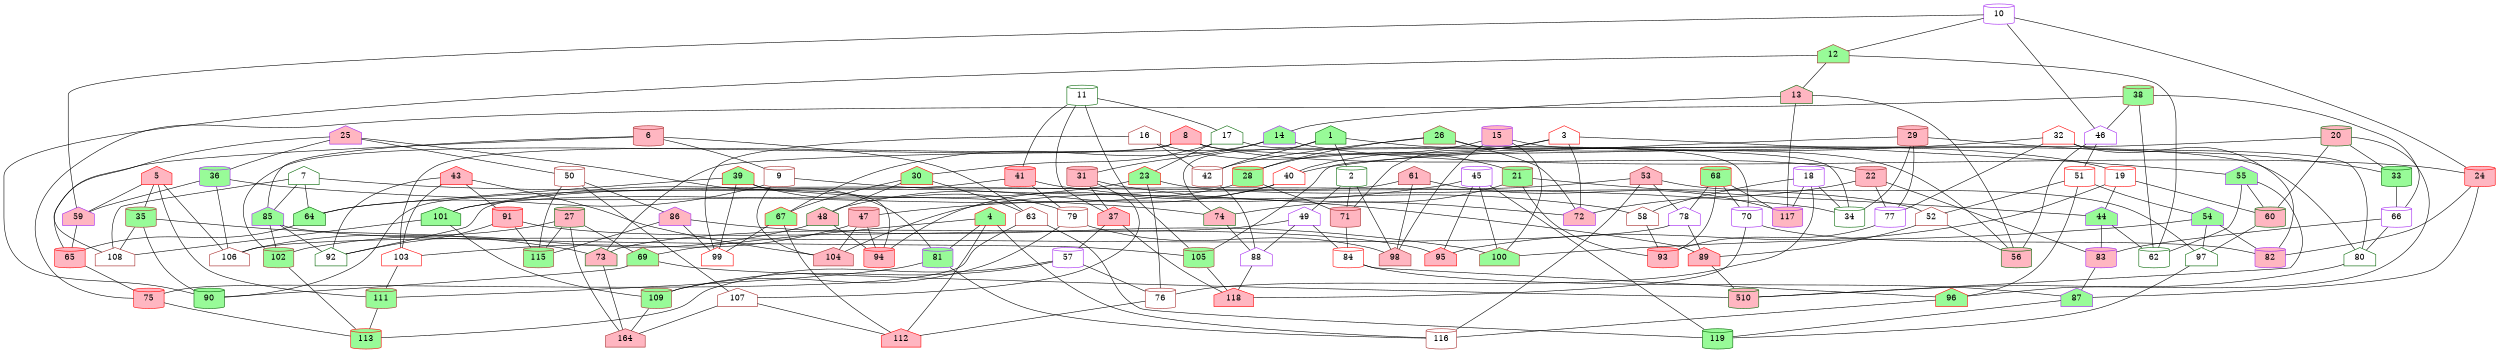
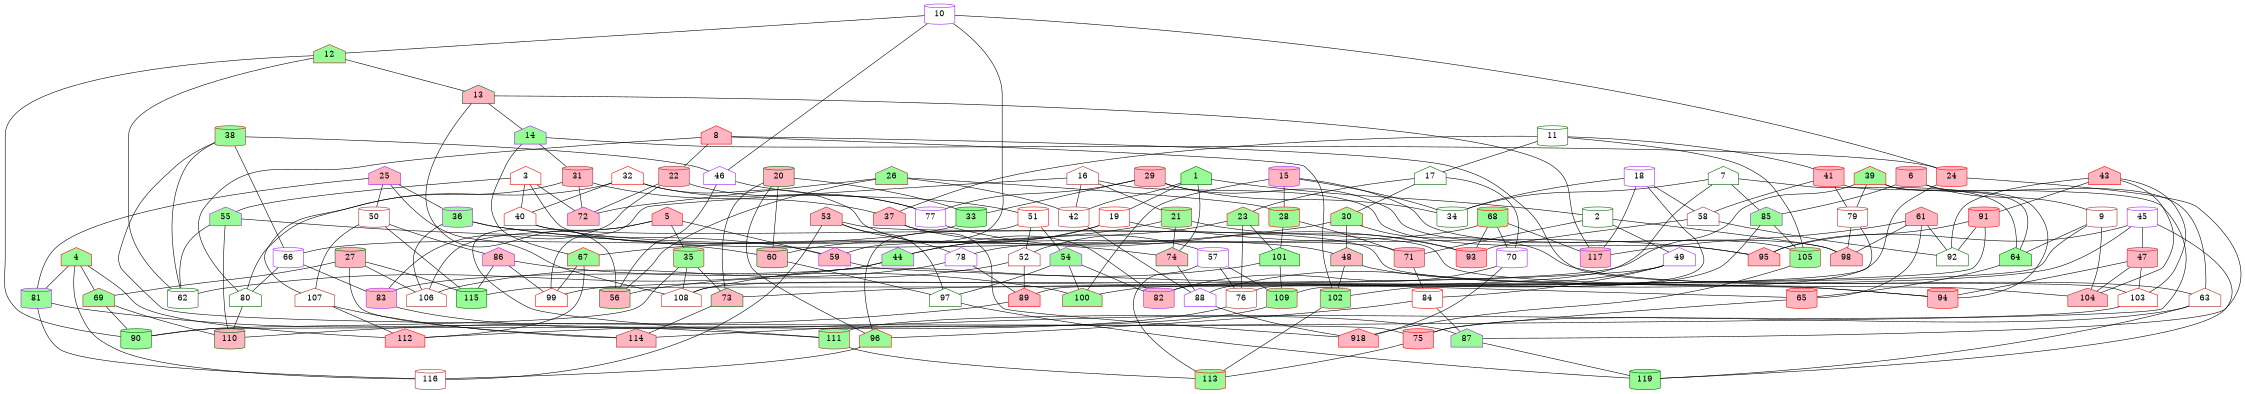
  graph {
    node [color=brown fillcolor=lightpink shape=house style=filled]
    1 [color=darkgreen fillcolor=palegreen]
    2 [color=darkgreen fillcolor=white shape=cylinder]
    19 [color=red fillcolor=white shape=cylinder]
    42 [fillcolor=white shape=cylinder]
    74 [color=darkgreen]
    49 [color=purple fillcolor=white]
    71 [shape=cylinder]
    98
    95 [color=red]
    44 [color=purple fillcolor=palegreen]
    60 [color=darkgreen shape=cylinder]
    88 [color=purple fillcolor=white]
    73 [color=darkgreen]
    84 [color=red fillcolor=white shape=cylinder]
    3 [color=red fillcolor=white]
    40 [color=red fillcolor=white]
    55 [color=purple fillcolor=palegreen]
    72 [color=purple]
    48 [color=darkgreen]
    94 [color=red shape=cylinder]
    62 [color=darkgreen fillcolor=white shape=cylinder]
-   110 [color=darkgreen shape=cylinder label=510]
+   110 [color=darkgreen shape=cylinder]
    4 [color=red fillcolor=palegreen]
    69 [fillcolor=palegreen]
    81 [color=purple fillcolor=palegreen shape=cylinder]
    112 [color=red]
    116 [fillcolor=white shape=cylinder]
    90 [color=darkgreen fillcolor=palegreen shape=cylinder]
    111 [fillcolor=palegreen shape=cylinder]
    5 [color=red]
    35 [fillcolor=palegreen shape=cylinder]
    59 [color=purple]
    106 [fillcolor=white]
    108 [fillcolor=white]
    65 [color=red shape=cylinder]
    113 [color=red fillcolor=palegreen shape=cylinder]
    6 [shape=cylinder]
    9 [fillcolor=white shape=cylinder]
    63 [fillcolor=white]
    85 [color=purple fillcolor=palegreen]
    64 [color=darkgreen fillcolor=palegreen]
    89 [color=red]
    104
    33 [color=darkgreen fillcolor=palegreen shape=cylinder]
    66 [color=purple fillcolor=white shape=cylinder]
    75 [color=red shape=cylinder]
    119 [color=darkgreen fillcolor=palegreen shape=cylinder]
    102 [fillcolor=palegreen shape=cylinder]
    105 [fillcolor=palegreen shape=cylinder]
    7 [color=darkgreen fillcolor=white]
    34 [color=darkgreen fillcolor=white shape=cylinder]
    8 [color=red]
    22 [shape=cylinder]
    80 [color=darkgreen fillcolor=white]
    103 [color=red fillcolor=white]
    77 [color=purple fillcolor=white shape=cylinder]
    83 [color=purple shape=cylinder]
    10 [color=purple fillcolor=white shape=cylinder]
    12 [fillcolor=palegreen]
    24 [color=red shape=cylinder]
    46 [color=purple fillcolor=white]
    13 [color=darkgreen]
    82 [color=purple shape=cylinder]
    87 [color=purple fillcolor=palegreen]
    56 [color=darkgreen shape=cylinder]
    51 [color=red fillcolor=white shape=cylinder]
    11 [color=darkgreen fillcolor=white shape=cylinder]
    17 [color=darkgreen fillcolor=white]
    37 [color=red]
    41 [color=red shape=cylinder]
    23 [color=red fillcolor=palegreen]
    30 [color=red fillcolor=palegreen]
    70 [color=purple fillcolor=white shape=cylinder]
    57 [color=purple fillcolor=white shape=cylinder]
-   118 [color=red]
+   118 [color=red label=918]
    58 [fillcolor=white]
    79 [fillcolor=white shape=cylinder]
    14 [color=purple fillcolor=palegreen]
    117 [color=purple shape=cylinder]
    31 [shape=cylinder]
    67 [color=red fillcolor=palegreen]
    107 [fillcolor=white]
    99 [color=red fillcolor=white]
    15 [color=purple shape=cylinder]
    28 [color=red fillcolor=palegreen shape=cylinder]
    100 [fillcolor=palegreen]
    101 [color=darkgreen fillcolor=palegreen]
    16 [fillcolor=white]
    21 [fillcolor=palegreen shape=cylinder]
    93 [color=red shape=cylinder]
    76 [fillcolor=white shape=cylinder]
    52 [fillcolor=white]
    18 [color=purple fillcolor=white shape=cylinder]
    92 [color=darkgreen fillcolor=white]
    97 [color=darkgreen fillcolor=white]
    20 [color=darkgreen shape=cylinder]
    96 [color=red fillcolor=palegreen]
-   114 [label=164]
+   114
    109 [fillcolor=palegreen shape=cylinder]
    25 [color=purple]
    36 [color=purple fillcolor=palegreen shape=cylinder]
    50 [fillcolor=white shape=cylinder]
-   115 [fillcolor=palegreen shape=cylinder]
+   115 [color=darkgreen fillcolor=palegreen shape=cylinder]
    86 [color=purple]
    26 [fillcolor=palegreen]
    27 [color=darkgreen shape=cylinder]
    29 [shape=cylinder]
    32 [color=red fillcolor=white]
    38 [fillcolor=palegreen shape=cylinder]
    39 [color=red fillcolor=palegreen]
    43 [color=red]
    91 [color=red shape=cylinder]
    45 [color=purple fillcolor=white shape=cylinder]
    47 [shape=cylinder]
    54 [color=purple fillcolor=palegreen]
    53
    78 [color=purple fillcolor=white]
    61
    68 [color=red fillcolor=palegreen shape=cylinder]
    1 -- 2
    1 -- 19
    1 -- 42
    1 -- 74
    2 -- 49
    2 -- 71
    2 -- 98
    19 -- 95
    19 -- 44
    19 -- 60
    42 -- 88
    74 -- 88
    49 -- 88
    49 -- 73
    49 -- 84
    71 -- 84
    44 -- 62
    44 -- 83
    60 -- 97
    88 -- 118
    73 -- 114
    84 -- 87
    84 -- 96
    3 -- 71
    3 -- 40
    3 -- 55
    3 -- 72
    40 -- 48
    40 -- 94
    55 -- 60
    55 -- 62
    55 -- 110
    48 -- 94
    48 -- 102
    4 -- 69
    4 -- 81
    4 -- 112
    4 -- 116
    69 -- 110
    69 -- 90
    81 -- 116
    81 -- 111
    111 -- 113
    5 -- 111
    5 -- 35
    5 -- 59
    5 -- 106
    35 -- 73
    35 -- 90
    35 -- 108
    59 -- 65
    65 -- 75
    6 -- 9
    6 -- 63
    6 -- 85
    9 -- 64
    9 -- 89
    9 -- 104
    63 -- 75
    63 -- 119
    85 -- 102
    85 -- 105
    64 -- 65
    89 -- 110
    33 -- 66
    66 -- 80
    66 -- 83
    75 -- 113
    102 -- 113
    105 -- 118
    7 -- 108
    7 -- 85
    7 -- 64
    7 -- 34
    8 -- 102
    8 -- 22
    8 -- 80
    8 -- 103
    22 -- 72
    22 -- 77
    22 -- 83
    80 -- 110
    103 -- 111
    77 -- 93
    83 -- 87
    10 -- 59
    10 -- 12
    10 -- 24
    10 -- 46
    12 -- 62
    12 -- 90
    12 -- 13
    24 -- 82
    24 -- 87
    46 -- 56
    46 -- 51
    13 -- 56
    13 -- 14
    13 -- 117
    87 -- 119
    51 -- 52
    51 -- 96
    51 -- 54
    11 -- 105
    11 -- 17
    11 -- 37
    11 -- 41
    17 -- 23
    17 -- 30
    17 -- 70
    37 -- 57
    37 -- 118
    41 -- 90
    41 -- 58
    41 -- 79
    23 -- 101
    23 -- 76
    23 -- 52
    30 -- 48
    30 -- 63
    30 -- 67
    70 -- 82
    70 -- 118
    57 -- 113
    57 -- 76
    57 -- 109
    58 -- 93
-   85 -- 92
+   58 -- 92
    79 -- 98
    79 -- 109
    14 -- 24
    14 -- 31
    14 -- 67
    31 -- 72
    31 -- 37
    31 -- 107
    67 -- 112
    67 -- 99
    107 -- 112
    107 -- 114
    15 -- 98
    15 -- 34
    15 -- 28
    15 -- 100
    28 -- 71
    28 -- 101
    101 -- 108
    101 -- 109
    16 -- 42
+   16 -- 95
    16 -- 99
    16 -- 21
    21 -- 74
    21 -- 44
    21 -- 93
    76 -- 112
    52 -- 89
    52 -- 56
    18 -- 34
    18 -- 58
    18 -- 117
    18 -- 76
    97 -- 119
    20 -- 60
    20 -- 73
    20 -- 33
    20 -- 96
    96 -- 116
    109 -- 114
    25 -- 81
    25 -- 108
    25 -- 36
    25 -- 50
    36 -- 74
    36 -- 59
    36 -- 106
    50 -- 107
    50 -- 115
    50 -- 86
    86 -- 99
    86 -- 100
    86 -- 115
    26 -- 42
    26 -- 72
    26 -- 56
    26 -- 28
    27 -- 69
    27 -- 106
    27 -- 114
    27 -- 115
    29 -- 33
    29 -- 105
    29 -- 34
    29 -- 77
    32 -- 40
    32 -- 80
    32 -- 77
    32 -- 82
    38 -- 62
    38 -- 66
    38 -- 75
    38 -- 46
    39 -- 94
    39 -- 64
    39 -- 79
    39 -- 99
    43 -- 104
    43 -- 103
    43 -- 92
    43 -- 91
    91 -- 95
    91 -- 92
    91 -- 115
    45 -- 95
    45 -- 119
    45 -- 100
    45 -- 47
    47 -- 94
    47 -- 104
    47 -- 103
    54 -- 82
    54 -- 100
    54 -- 97
    53 -- 116
    53 -- 104
    53 -- 97
    53 -- 78
    78 -- 106
    78 -- 89
    61 -- 98
-   6 -- 65
+   61 -- 65
    61 -- 117
    61 -- 92
    68 -- 70
    68 -- 117
    68 -- 93
    68 -- 78
  }
